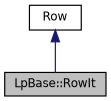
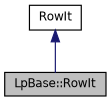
  digraph {
    fontname="DejaVu Sans"
    node [color=black fontname="DejaVu Sans" fontsize=10 shape=record style=filled]
    n1 [fillcolor=grey75 fontcolor=black height=0.2 label="LpBase::RowIt" width=0.4]
-   n2 [fillcolor=white height=0.2 label=Row width=0.4]
+   n2 [fillcolor=white height=0.2 label=RowIt width=0.4]
    n2 -> n1 [color=midnightblue dir=back fontname="DejaVu Sans" fontsize=10 labelfontname=FreeSans labelfontsize=10 style=solid]
  }
